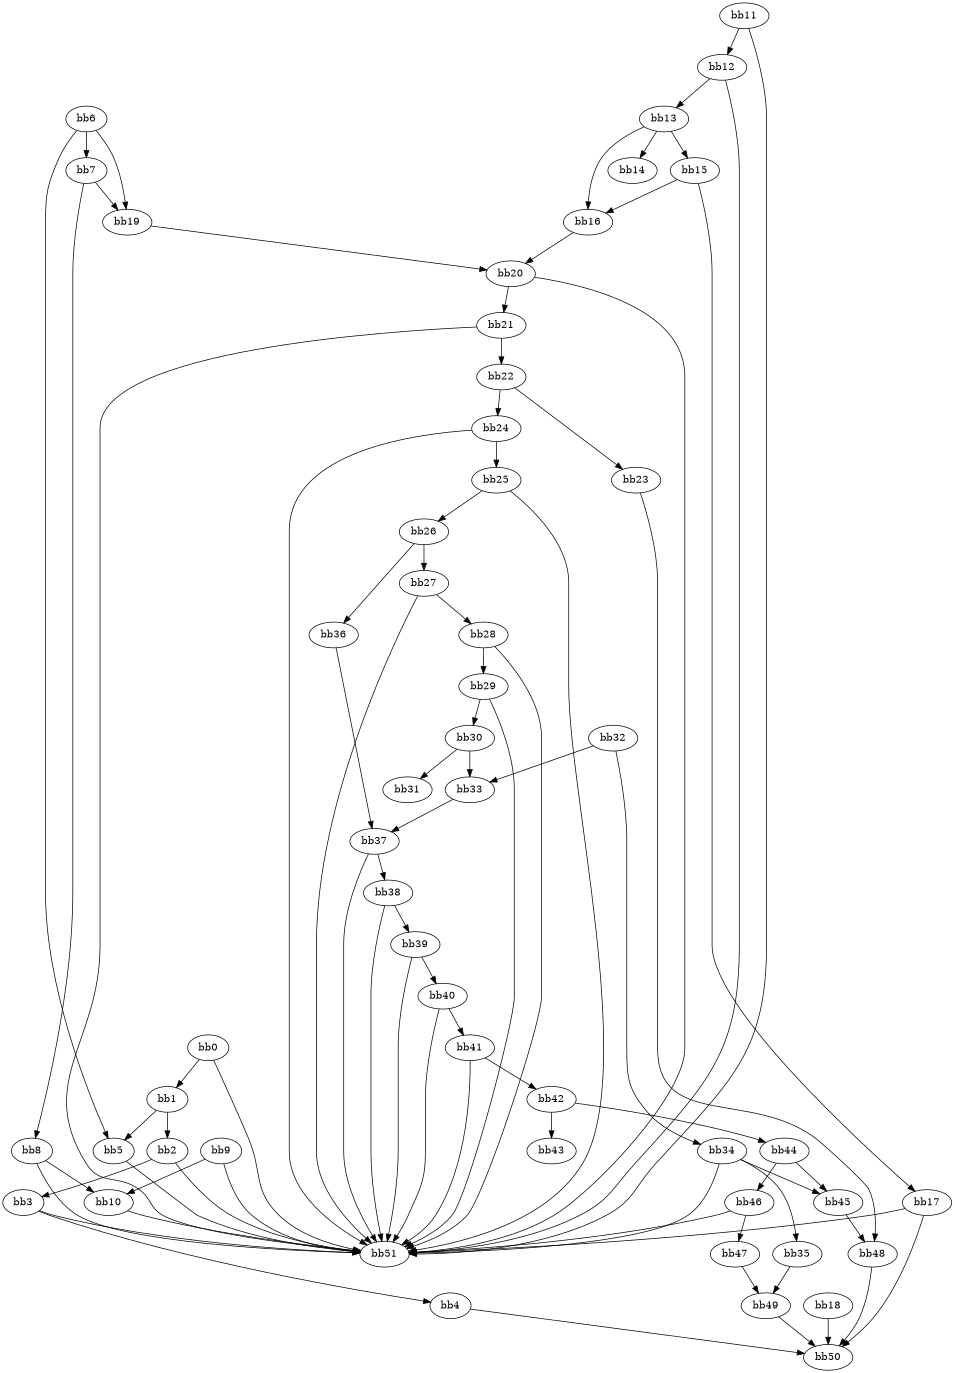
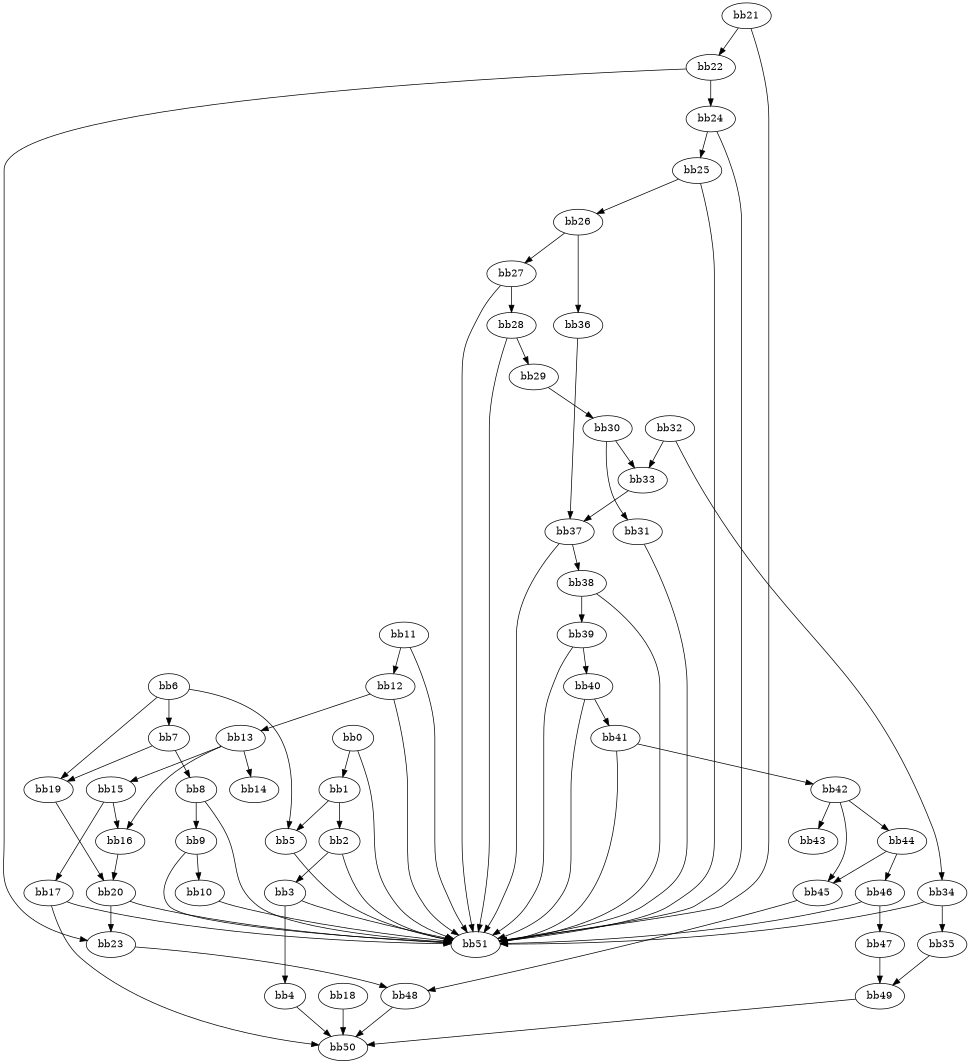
  digraph {
    n1 [label="bb0\l"]
    n2 [label="bb1\l"]
    n3 [label="bb51\l"]
    n4 [label="bb2\l"]
    n5 [label="bb5\l"]
    n6 [label="bb3\l"]
    n7 [label="bb4\l"]
    n8 [label="bb50\l"]
    n9 [label="bb6\l"]
    n10 [label="bb7\l"]
    n11 [label="bb19\l"]
    n12 [label="bb8\l"]
    n13 [label="bb20\l"]
    n14 [label="bb9\l"]
    n15 [label="bb10\l"]
    n16 [label="bb11\l"]
    n17 [label="bb12\l"]
    n18 [label="bb13\l"]
    n19 [label="bb14\l"]
    n20 [label="bb15\l"]
    n21 [label="bb16\l"]
    n22 [label="bb17\l"]
    n23 [label="bb21\l"]
    n24 [label="bb18\l"]
    n25 [label="bb22\l"]
    n26 [label="bb23\l"]
    n27 [label="bb24\l"]
    n28 [label="bb48\l"]
    n29 [label="bb25\l"]
    n30 [label="bb26\l"]
    n31 [label="bb27\l"]
    n32 [label="bb36\l"]
    n33 [label="bb28\l"]
    n34 [label="bb37\l"]
    n35 [label="bb29\l"]
    n36 [label="bb30\l"]
    n37 [label="bb31\l"]
    n38 [label="bb33\l"]
    n39 [label="bb32\l"]
    n40 [label="bb34\l"]
    n41 [label="bb35\l"]
    n42 [label="bb38\l"]
    n43 [label="bb49\l"]
    n44 [label="bb39\l"]
    n45 [label="bb40\l"]
    n46 [label="bb41\l"]
    n47 [label="bb42\l"]
    n48 [label="bb43\l"]
    n49 [label="bb44\l"]
    n50 [label="bb45\l"]
    n51 [label="bb46\l"]
    n52 [label="bb47\l"]
    n1 -> n2
    n1 -> n3
    n2 -> n4
    n2 -> n5
    n4 -> n3
    n4 -> n6
    n5 -> n3
    n6 -> n3
    n6 -> n7
    n7 -> n8
    n9 -> n5
    n9 -> n10
    n9 -> n11
    n10 -> n11
    n10 -> n12
    n11 -> n13
    n12 -> n3
-   n12 -> n15
+   n12 -> n14
    n13 -> n3
-   n13 -> n23
+   n13 -> n26
    n14 -> n3
    n14 -> n15
    n15 -> n3
    n16 -> n3
    n16 -> n17
    n17 -> n3
    n17 -> n18
    n18 -> n19
    n18 -> n20
    n18 -> n21
    n20 -> n21
    n20 -> n22
    n21 -> n13
    n22 -> n3
    n22 -> n8
    n23 -> n3
    n23 -> n25
    n24 -> n8
    n25 -> n26
    n25 -> n27
    n26 -> n28
    n27 -> n3
    n27 -> n29
    n28 -> n8
    n29 -> n3
    n29 -> n30
    n30 -> n31
    n30 -> n32
    n31 -> n3
    n31 -> n33
    n32 -> n34
    n33 -> n3
    n33 -> n35
    n34 -> n3
    n34 -> n42
-   n35 -> n3
+   n37 -> n3
    n35 -> n36
    n36 -> n37
    n36 -> n38
    n38 -> n34
    n39 -> n38
    n39 -> n40
    n40 -> n3
    n40 -> n41
    n41 -> n43
    n42 -> n3
    n42 -> n44
    n43 -> n8
    n44 -> n3
    n44 -> n45
    n45 -> n3
    n45 -> n46
    n46 -> n3
    n46 -> n47
    n47 -> n48
    n47 -> n49
-   n40 -> n50
+   n47 -> n50
    n49 -> n50
    n49 -> n51
    n50 -> n28
    n51 -> n3
    n51 -> n52
    n52 -> n43
  }
